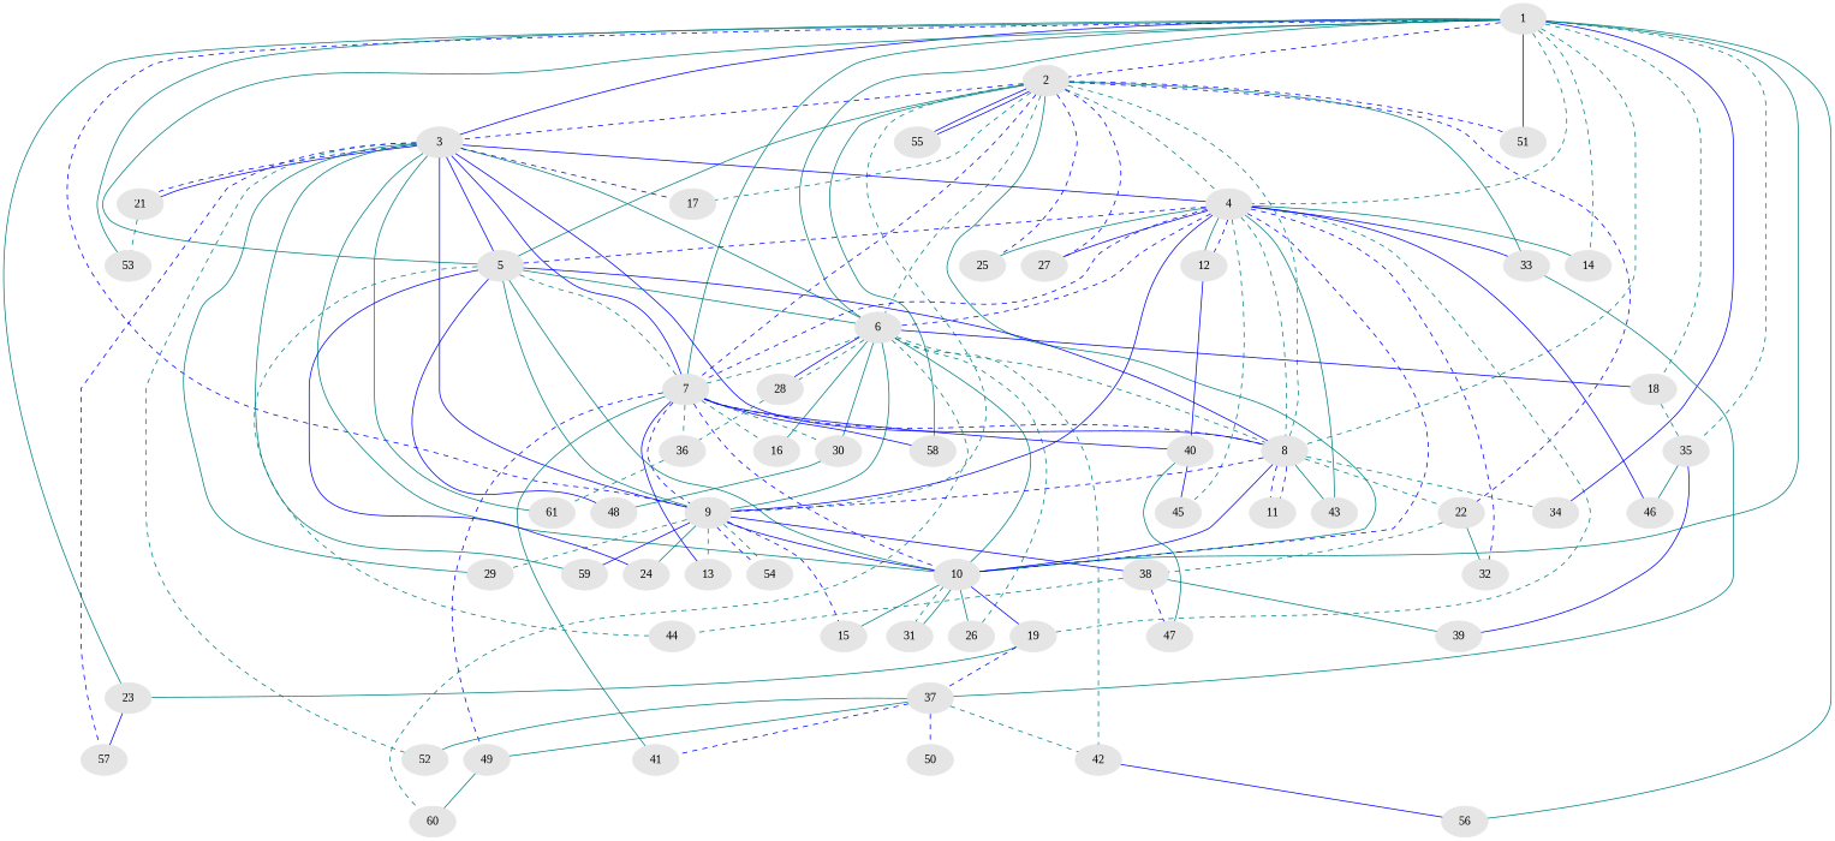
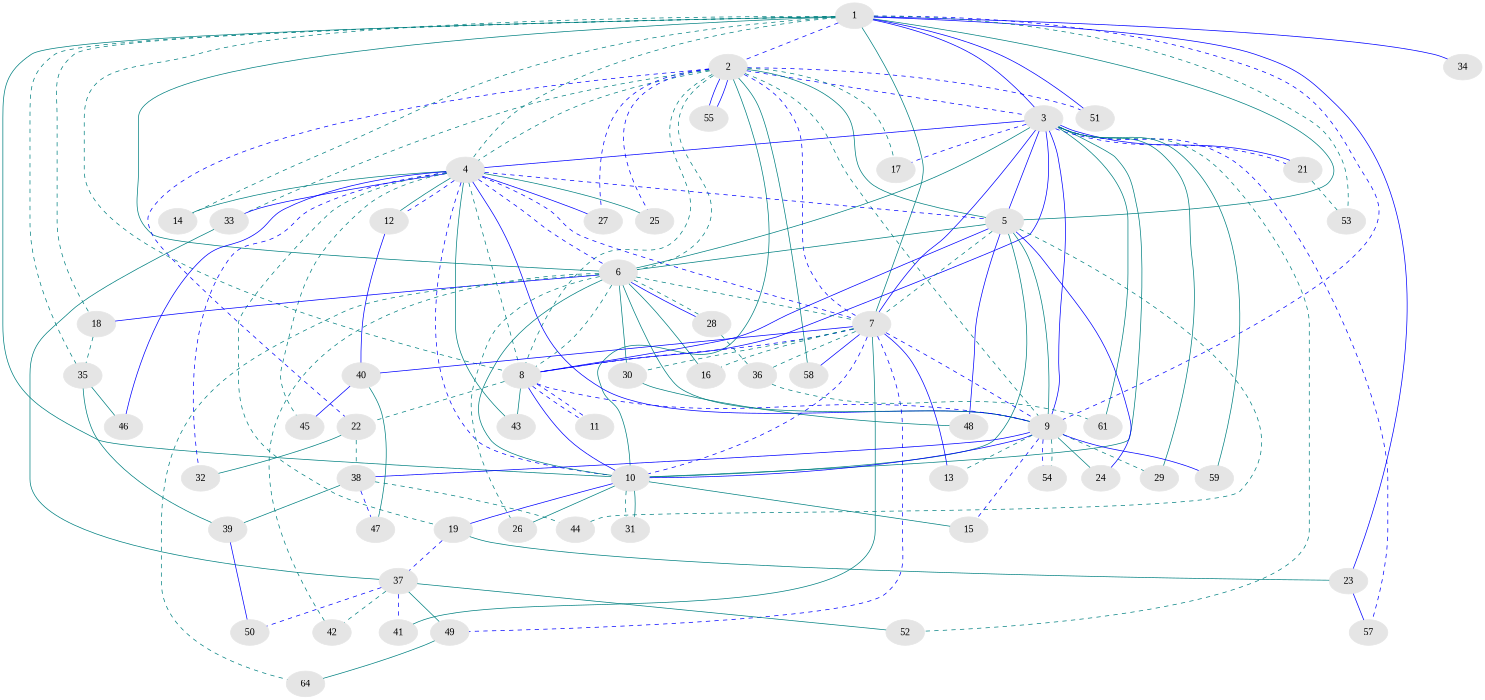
  graph {
    fontname="Liberation Serif"
    node [color=gray90 fontname="Liberation Serif" style=filled]
    edge [color=teal fontname="Liberation Serif" style=solid]
    1
    2
    3
    4
    5
    6
    7
    8
    9
    10
    14
    18
    23
    34
    35
    51
    53
-   56
    17
    22
    25
    27
    33
    55
    58
    21
    29
    52
    57
    59
    61
    12
    19
    32
    43
    45
    46
    24
    44
    48
    16
    26
    28
    30
    42
-   60
+   60 [label=64]
    13
    36
    40
    41
    49
    11
    15
    38
    54
    31
    39
    37
    47
    50
    1 -- 2 [color=blue style=dashed]
    1 -- 3 [color=blue]
    1 -- 4 [style=dashed]
    1 -- 5
    1 -- 6
    1 -- 7
    1 -- 8 [style=dashed]
    1 -- 9 [color=blue style=dashed]
    1 -- 10
    1 -- 14 [style=dashed]
    1 -- 18 [style=dashed]
-   1 -- 23
+   1 -- 23 [color=blue]
    1 -- 34 [color=blue]
    1 -- 35 [style=dashed]
    1 -- 51 [color=blue]
-   1 -- 53
-   1 -- 56
+   1 -- 53 [style=dashed]
    2 -- 3 [color=blue style=dashed]
    2 -- 4 [style=dashed]
    2 -- 5
    2 -- 6 [style=dashed]
    2 -- 7 [color=blue style=dashed]
    2 -- 8 [style=dashed]
    2 -- 9 [style=dashed]
    2 -- 10
    2 -- 51 [color=blue style=dashed]
    2 -- 17 [style=dashed]
    2 -- 22 [color=blue style=dashed]
    2 -- 25 [color=blue style=dashed]
    2 -- 27 [color=blue style=dashed]
-   2 -- 33
+   2 -- 33 [style=dashed]
    2 -- 55 [color=blue]
    2 -- 55 [color=blue]
    2 -- 58
    3 -- 4 [color=blue]
    3 -- 5 [color=blue]
    3 -- 6
    3 -- 7 [color=blue]
    3 -- 8 [color=blue]
    3 -- 9 [color=blue]
    3 -- 10
    3 -- 17 [color=blue style=dashed]
    3 -- 21 [color=blue style=dashed]
    3 -- 21 [color=blue]
    3 -- 29
    3 -- 52 [style=dashed]
    3 -- 57 [color=blue style=dashed]
    3 -- 59
    3 -- 61
    4 -- 5 [color=blue style=dashed]
    4 -- 6 [color=blue style=dashed]
    4 -- 7 [color=blue style=dashed]
    4 -- 8 [style=dashed]
    4 -- 9 [color=blue]
    4 -- 10 [color=blue style=dashed]
    4 -- 14
    4 -- 25
    4 -- 27 [color=blue]
    4 -- 33 [color=blue]
    4 -- 12
    4 -- 12 [color=blue style=dashed]
    4 -- 19 [style=dashed]
    4 -- 32 [color=blue style=dashed]
    4 -- 43
    4 -- 45 [style=dashed]
    4 -- 46 [color=blue]
    5 -- 6
    5 -- 7 [style=dashed]
    5 -- 8 [color=blue]
    5 -- 9
    5 -- 10
    5 -- 24 [color=blue]
    5 -- 44 [style=dashed]
    5 -- 48 [color=blue]
    6 -- 7 [style=dashed]
    6 -- 8 [style=dashed]
    6 -- 9
    6 -- 10
    6 -- 18 [color=blue]
    6 -- 16
    6 -- 26 [style=dashed]
    6 -- 28 [color=blue]
    6 -- 28 [style=dashed]
    6 -- 30
    6 -- 42 [style=dashed]
    6 -- 60 [style=dashed]
    7 -- 8 [color=blue style=dashed]
    7 -- 9 [color=blue style=dashed]
    7 -- 10 [color=blue style=dashed]
    7 -- 58 [color=blue]
    7 -- 16 [style=dashed]
    7 -- 30 [style=dashed]
    7 -- 13 [color=blue]
    7 -- 36 [style=dashed]
    7 -- 40 [color=blue]
    7 -- 41
    7 -- 49 [color=blue style=dashed]
    8 -- 9 [color=blue style=dashed]
    8 -- 10 [color=blue]
-   8 -- 34 [style=dashed]
    8 -- 22 [style=dashed]
    8 -- 43
    8 -- 11 [color=blue style=dashed]
    8 -- 11 [color=blue style=dashed]
    9 -- 10 [color=blue]
    9 -- 29 [style=dashed]
    9 -- 59 [color=blue]
    9 -- 24
    9 -- 13 [style=dashed]
    9 -- 15 [color=blue style=dashed]
    9 -- 38 [color=blue]
    9 -- 54 [color=blue style=dashed]
    9 -- 54 [style=dashed]
    10 -- 19 [color=blue]
    10 -- 26
    10 -- 15
    10 -- 31 [style=dashed]
    10 -- 31
    18 -- 35 [style=dashed]
    23 -- 57 [color=blue]
    35 -- 46
-   35 -- 39 [color=blue]
+   35 -- 39
    22 -- 32
    22 -- 38 [style=dashed]
    33 -- 37
    21 -- 53 [style=dashed]
    12 -- 40 [color=blue]
    19 -- 23
    19 -- 37 [color=blue style=dashed]
    28 -- 36 [style=dashed]
    30 -- 48
-   42 -- 56 [color=blue]
    36 -- 61 [style=dashed]
    40 -- 45 [color=blue]
    40 -- 47
    49 -- 60
    38 -- 44 [style=dashed]
    38 -- 39
    38 -- 47 [color=blue style=dashed]
+   39 -- 50 [color=blue]
    37 -- 52
    37 -- 42 [style=dashed]
    37 -- 41 [color=blue style=dashed]
    37 -- 49
    37 -- 50 [color=blue style=dashed]
  }
